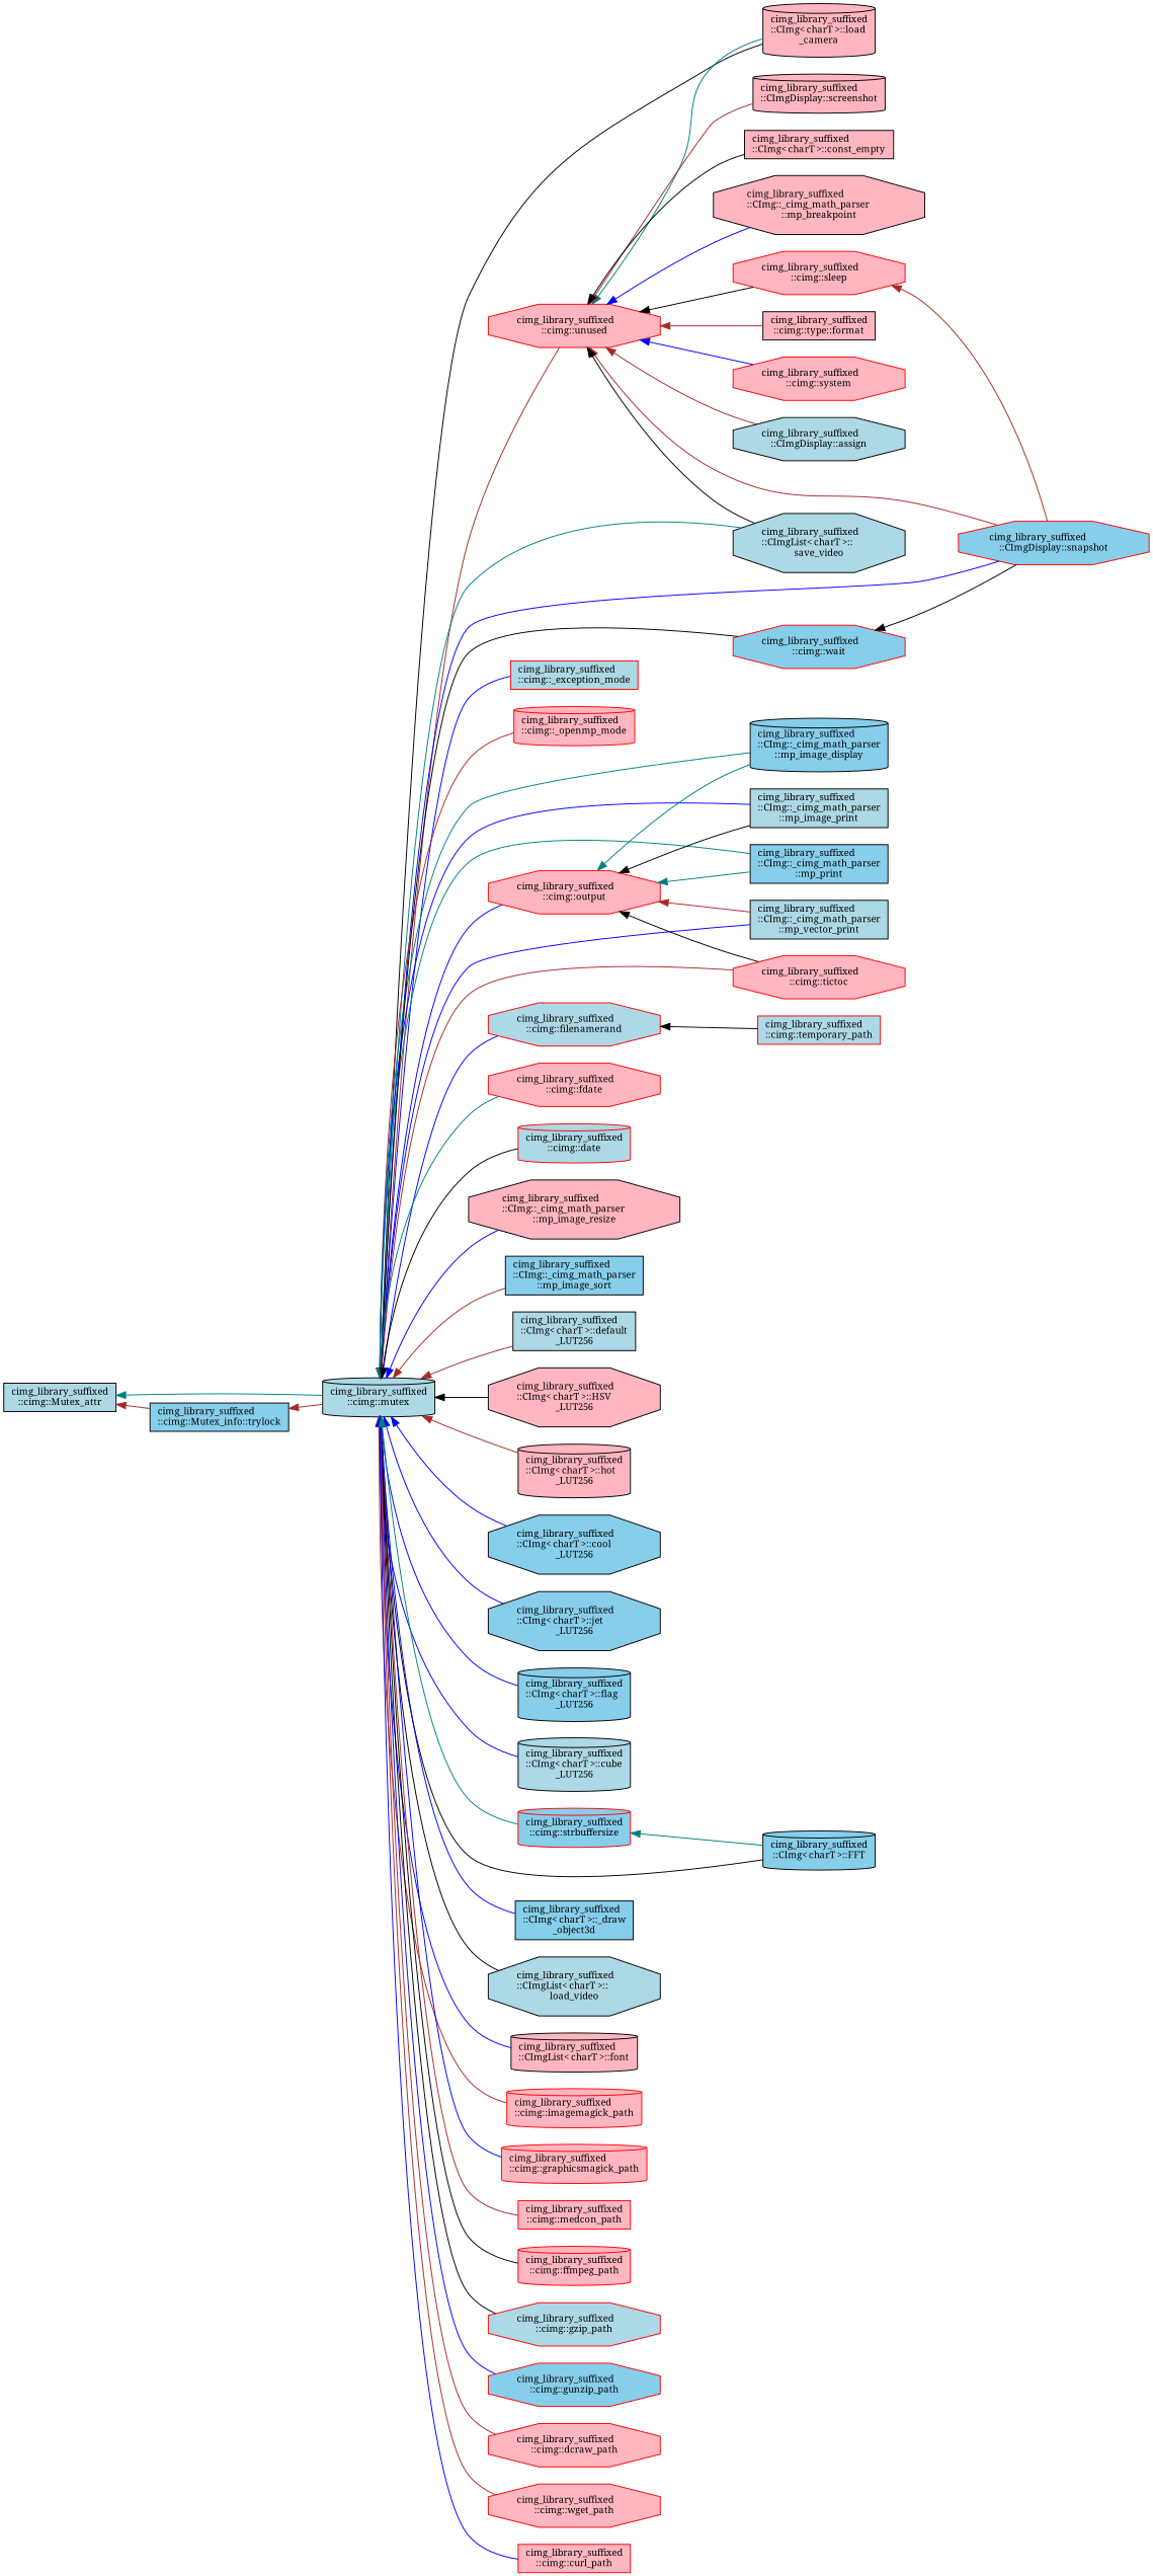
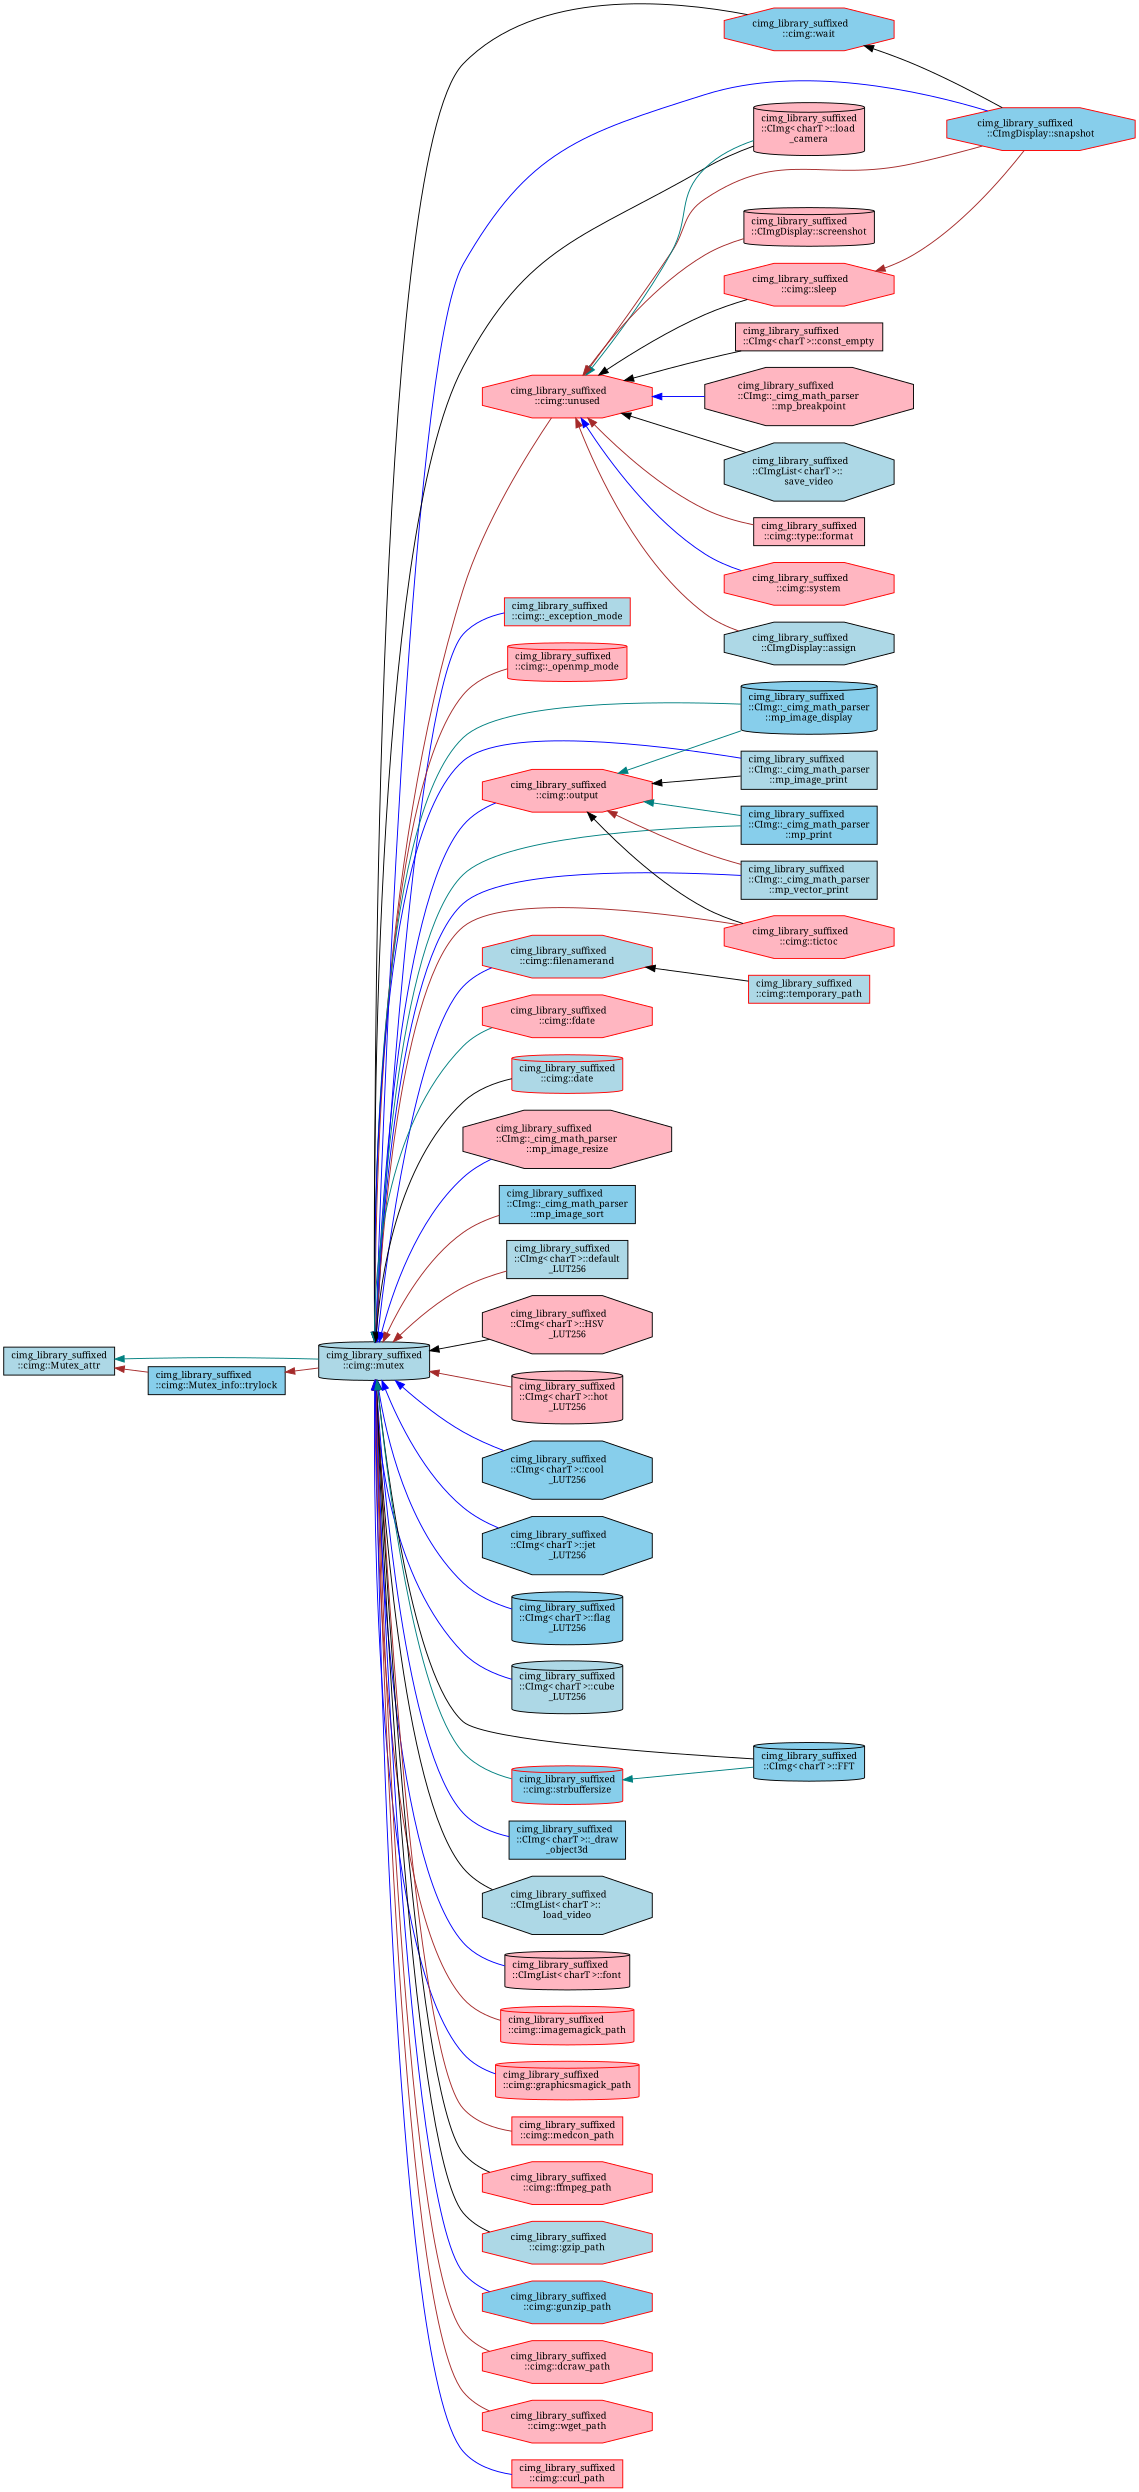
  digraph {
    fontname="Noto Serif"
    rankdir=LR
    node [color=black fillcolor=lightpink fontname="Noto Serif" fontsize=10 shape=octagon style=filled]
    edge [color=brown dir=back fontname="Noto Serif" fontsize=10 labelfontname=Helvetica labelfontsize=10 style=solid]
    n1 [fillcolor=lightblue fontcolor=black height=0.2 label="cimg_library_suffixed\l::cimg::Mutex_attr" shape=box width=0.4]
    n2 [fillcolor=skyblue height=0.2 label="cimg_library_suffixed\l::cimg::Mutex_info::trylock" shape=box width=0.4]
    n3 [fillcolor=lightblue height=0.2 label="cimg_library_suffixed\l::cimg::mutex" shape=cylinder width=0.4]
    n4 [color=red height=0.2 label="cimg_library_suffixed\l::cimg::unused" width=0.4]
    n5 [color=red fillcolor=skyblue height=0.2 label="cimg_library_suffixed\l::CImgDisplay::snapshot" width=0.4]
    n6 [height=0.2 label="cimg_library_suffixed\l::CImg\< charT \>::load\l_camera" shape=cylinder width=0.4]
    n7 [fillcolor=lightblue height=0.2 label="cimg_library_suffixed\l::CImgList\< charT \>::\lsave_video" width=0.4]
    n8 [color=red fillcolor=lightblue height=0.2 label="cimg_library_suffixed\l::cimg::_exception_mode" shape=box width=0.4]
    n9 [color=red height=0.2 label="cimg_library_suffixed\l::cimg::_openmp_mode" shape=cylinder width=0.4]
    n10 [color=red height=0.2 label="cimg_library_suffixed\l::cimg::output" width=0.4]
    n11 [fillcolor=skyblue height=0.2 label="cimg_library_suffixed\l::CImg::_cimg_math_parser\l::mp_image_display" shape=cylinder width=0.4]
    n12 [fillcolor=lightblue height=0.2 label="cimg_library_suffixed\l::CImg::_cimg_math_parser\l::mp_image_print" shape=box width=0.4]
    n13 [fillcolor=skyblue height=0.2 label="cimg_library_suffixed\l::CImg::_cimg_math_parser\l::mp_print" shape=box width=0.4]
    n14 [fillcolor=lightblue height=0.2 label="cimg_library_suffixed\l::CImg::_cimg_math_parser\l::mp_vector_print" shape=box width=0.4]
    n15 [color=red height=0.2 label="cimg_library_suffixed\l::cimg::tictoc" width=0.4]
    n16 [color=red fillcolor=skyblue height=0.2 label="cimg_library_suffixed\l::cimg::wait" width=0.4]
    n17 [color=red fillcolor=lightblue height=0.2 label="cimg_library_suffixed\l::cimg::filenamerand" width=0.4]
    n18 [color=red height=0.2 label="cimg_library_suffixed\l::cimg::fdate" width=0.4]
    n19 [color=red fillcolor=lightblue height=0.2 label="cimg_library_suffixed\l::cimg::date" shape=cylinder width=0.4]
    n20 [height=0.2 label="cimg_library_suffixed\l::CImg::_cimg_math_parser\l::mp_image_resize" width=0.4]
    n21 [fillcolor=skyblue height=0.2 label="cimg_library_suffixed\l::CImg::_cimg_math_parser\l::mp_image_sort" shape=box width=0.4]
    n22 [fillcolor=lightblue height=0.2 label="cimg_library_suffixed\l::CImg\< charT \>::default\l_LUT256" shape=box width=0.4]
    n23 [height=0.2 label="cimg_library_suffixed\l::CImg\< charT \>::HSV\l_LUT256" width=0.4]
    n24 [height=0.2 label="cimg_library_suffixed\l::CImg\< charT \>::hot\l_LUT256" shape=cylinder width=0.4]
    n25 [fillcolor=skyblue height=0.2 label="cimg_library_suffixed\l::CImg\< charT \>::cool\l_LUT256" width=0.4]
    n26 [fillcolor=skyblue height=0.2 label="cimg_library_suffixed\l::CImg\< charT \>::jet\l_LUT256" width=0.4]
    n27 [fillcolor=skyblue height=0.2 label="cimg_library_suffixed\l::CImg\< charT \>::flag\l_LUT256" shape=cylinder width=0.4]
    n28 [fillcolor=lightblue height=0.2 label="cimg_library_suffixed\l::CImg\< charT \>::cube\l_LUT256" shape=cylinder width=0.4]
    n29 [fillcolor=skyblue height=0.2 label="cimg_library_suffixed\l::CImg\< charT \>::FFT" shape=cylinder width=0.4]
    n30 [fillcolor=skyblue height=0.2 label="cimg_library_suffixed\l::CImg\< charT \>::_draw\l_object3d" shape=box width=0.4]
    n31 [fillcolor=lightblue height=0.2 label="cimg_library_suffixed\l::CImgList\< charT \>::\lload_video" width=0.4]
    n32 [height=0.2 label="cimg_library_suffixed\l::CImgList\< charT \>::font" shape=cylinder width=0.4]
    n33 [color=red height=0.2 label="cimg_library_suffixed\l::cimg::imagemagick_path" shape=cylinder width=0.4]
    n34 [color=red height=0.2 label="cimg_library_suffixed\l::cimg::graphicsmagick_path" shape=cylinder width=0.4]
    n35 [color=red height=0.2 label="cimg_library_suffixed\l::cimg::medcon_path" shape=box width=0.4]
-   n36 [color=red height=0.2 label="cimg_library_suffixed\l::cimg::ffmpeg_path" shape=cylinder width=0.4]
+   n36 [color=red height=0.2 label="cimg_library_suffixed\l::cimg::ffmpeg_path" width=0.4]
    n37 [color=red fillcolor=lightblue height=0.2 label="cimg_library_suffixed\l::cimg::gzip_path" width=0.4]
    n38 [color=red fillcolor=skyblue height=0.2 label="cimg_library_suffixed\l::cimg::gunzip_path" width=0.4]
    n39 [color=red height=0.2 label="cimg_library_suffixed\l::cimg::dcraw_path" width=0.4]
    n40 [color=red height=0.2 label="cimg_library_suffixed\l::cimg::wget_path" width=0.4]
    n41 [color=red height=0.2 label="cimg_library_suffixed\l::cimg::curl_path" shape=box width=0.4]
    n42 [color=red fillcolor=skyblue height=0.2 label="cimg_library_suffixed\l::cimg::strbuffersize" shape=cylinder width=0.4]
    n43 [height=0.2 label="cimg_library_suffixed\l::cimg::type::format" shape=box width=0.4]
    n44 [color=red height=0.2 label="cimg_library_suffixed\l::cimg::system" width=0.4]
    n45 [color=red height=0.2 label="cimg_library_suffixed\l::cimg::sleep" width=0.4]
    n46 [fillcolor=lightblue height=0.2 label="cimg_library_suffixed\l::CImgDisplay::assign" width=0.4]
    n47 [height=0.2 label="cimg_library_suffixed\l::CImgDisplay::screenshot" shape=cylinder width=0.4]
    n48 [height=0.2 label="cimg_library_suffixed\l::CImg\< charT \>::const_empty" shape=box width=0.4]
    n49 [height=0.2 label="cimg_library_suffixed\l::CImg::_cimg_math_parser\l::mp_breakpoint" width=0.4]
    n50 [color=red fillcolor=lightblue height=0.2 label="cimg_library_suffixed\l::cimg::temporary_path" shape=box width=0.4]
    n1 -> n2
    n1 -> n3 [color=teal]
    n2 -> n3
    n3 -> n4
    n3 -> n5 [color=blue]
    n3 -> n6 [color=black]
-   n3 -> n7 [color=teal]
    n3 -> n8 [color=blue]
    n3 -> n9
    n3 -> n10 [color=blue]
    n3 -> n11 [color=teal]
    n3 -> n12 [color=blue]
    n3 -> n13 [color=teal]
    n3 -> n14 [color=blue]
    n3 -> n15
    n3 -> n16 [color=black]
    n3 -> n17 [color=blue]
    n3 -> n18 [color=teal]
    n3 -> n19 [color=black]
    n3 -> n20 [color=blue]
    n3 -> n21
    n3 -> n22
    n3 -> n23 [color=black]
    n3 -> n24
    n3 -> n25 [color=blue]
    n3 -> n26 [color=blue]
    n3 -> n27 [color=blue]
    n3 -> n28 [color=blue]
    n3 -> n29 [color=black]
    n3 -> n30 [color=blue]
    n3 -> n31 [color=black]
    n3 -> n32 [color=blue]
    n3 -> n33
    n3 -> n34 [color=blue]
    n3 -> n35
    n3 -> n36 [color=black]
    n3 -> n37 [color=black]
    n3 -> n38 [color=blue]
    n3 -> n39
    n3 -> n40
    n3 -> n41 [color=blue]
    n3 -> n42 [color=teal]
    n4 -> n5
    n4 -> n6 [color=teal]
    n4 -> n7 [color=black]
    n4 -> n43
    n4 -> n44 [color=blue]
    n4 -> n45 [color=black]
    n4 -> n46
    n4 -> n47
    n4 -> n48 [color=black]
    n4 -> n49 [color=blue]
    n10 -> n11 [color=teal]
    n10 -> n12 [color=black]
    n10 -> n13 [color=teal]
    n10 -> n14
    n10 -> n15 [color=black]
    n16 -> n5 [color=black]
    n17 -> n50 [color=black]
    n42 -> n29 [color=teal]
    n45 -> n5
  }
